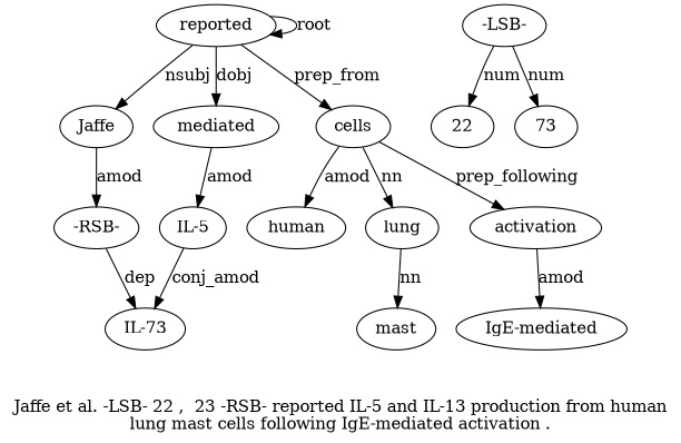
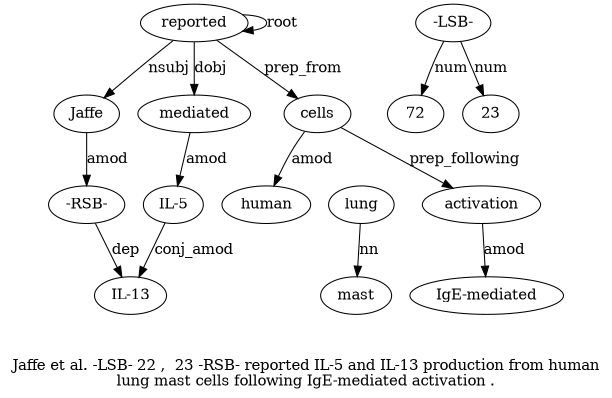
  digraph {
    label="Jaffe et al. -LSB- 22 ,  23 -RSB- reported IL-5 and IL-13 production from human\nlung mast cells following IgE-mediated activation ."
    node [fillcolor=white style=filled]
    n1 [label=reported]
    n2 [label=Jaffe]
    n3 [label=mediated]
    n4 [label=cells]
    n5 [label="-RSB-"]
    n6 [label="IL-5"]
    n7 [label=human]
    n8 [label=lung]
    n9 [label=activation]
-   n10 [label="IL-73"]
+   n10 [label="IL-13"]
    n11 [label="-LSB-"]
-   n12 [label=22]
-   n13 [label=73]
+   n12 [label=72]
+   n13 [label=23]
    n14 [label=mast]
    n15 [label="IgE-mediated"]
    n1 -> n1 [label=root]
    n1 -> n2 [label=nsubj]
    n1 -> n3 [label=dobj]
    n1 -> n4 [label=prep_from]
    n2 -> n5 [label=amod]
    n3 -> n6 [label=amod]
    n4 -> n7 [label=amod]
-   n4 -> n8 [label=nn]
    n4 -> n9 [label=prep_following]
    n5 -> n10 [label=dep]
    n6 -> n10 [label=conj_amod]
    n8 -> n14 [label=nn]
    n9 -> n15 [label=amod]
    n11 -> n12 [label=num]
    n11 -> n13 [label=num]
  }
